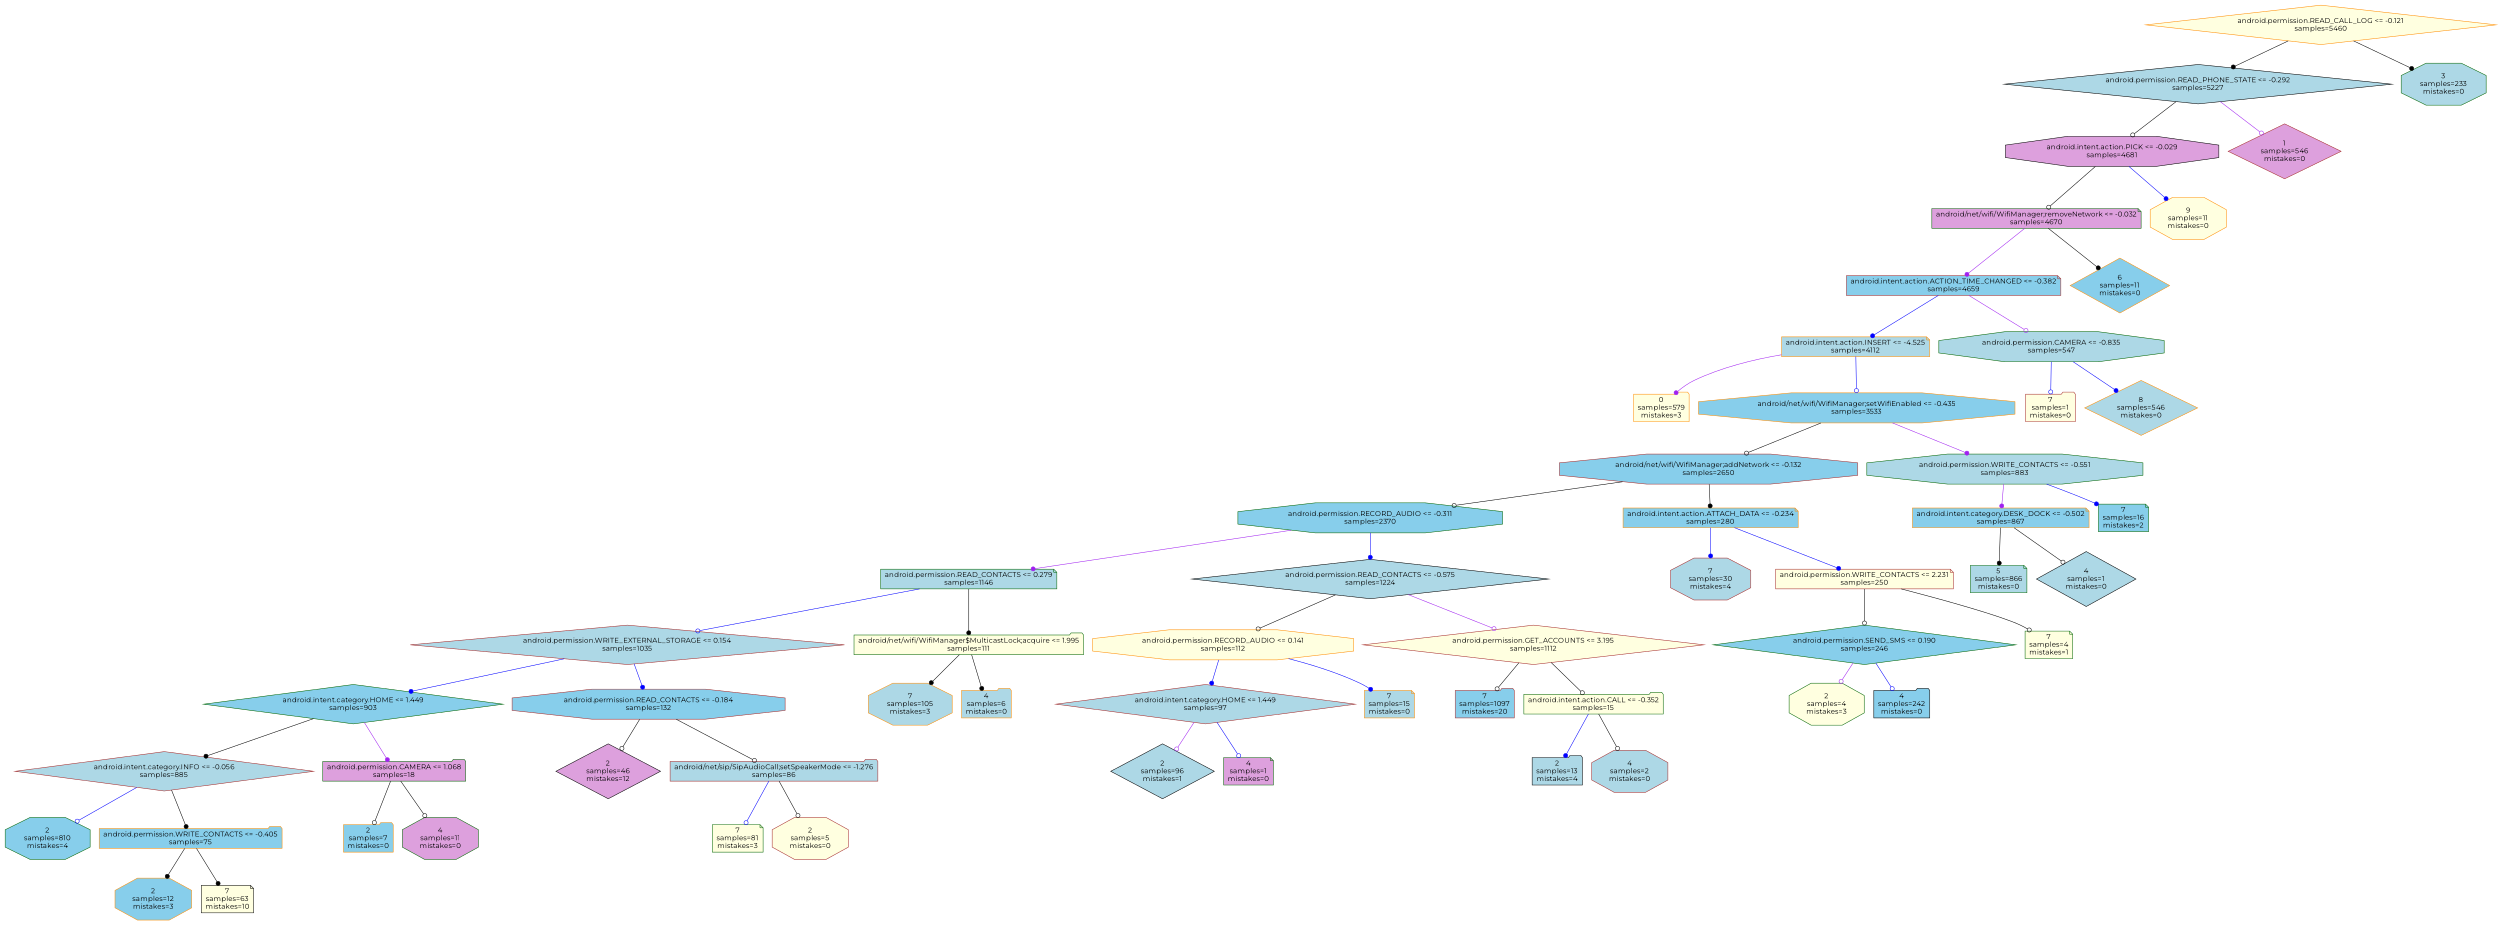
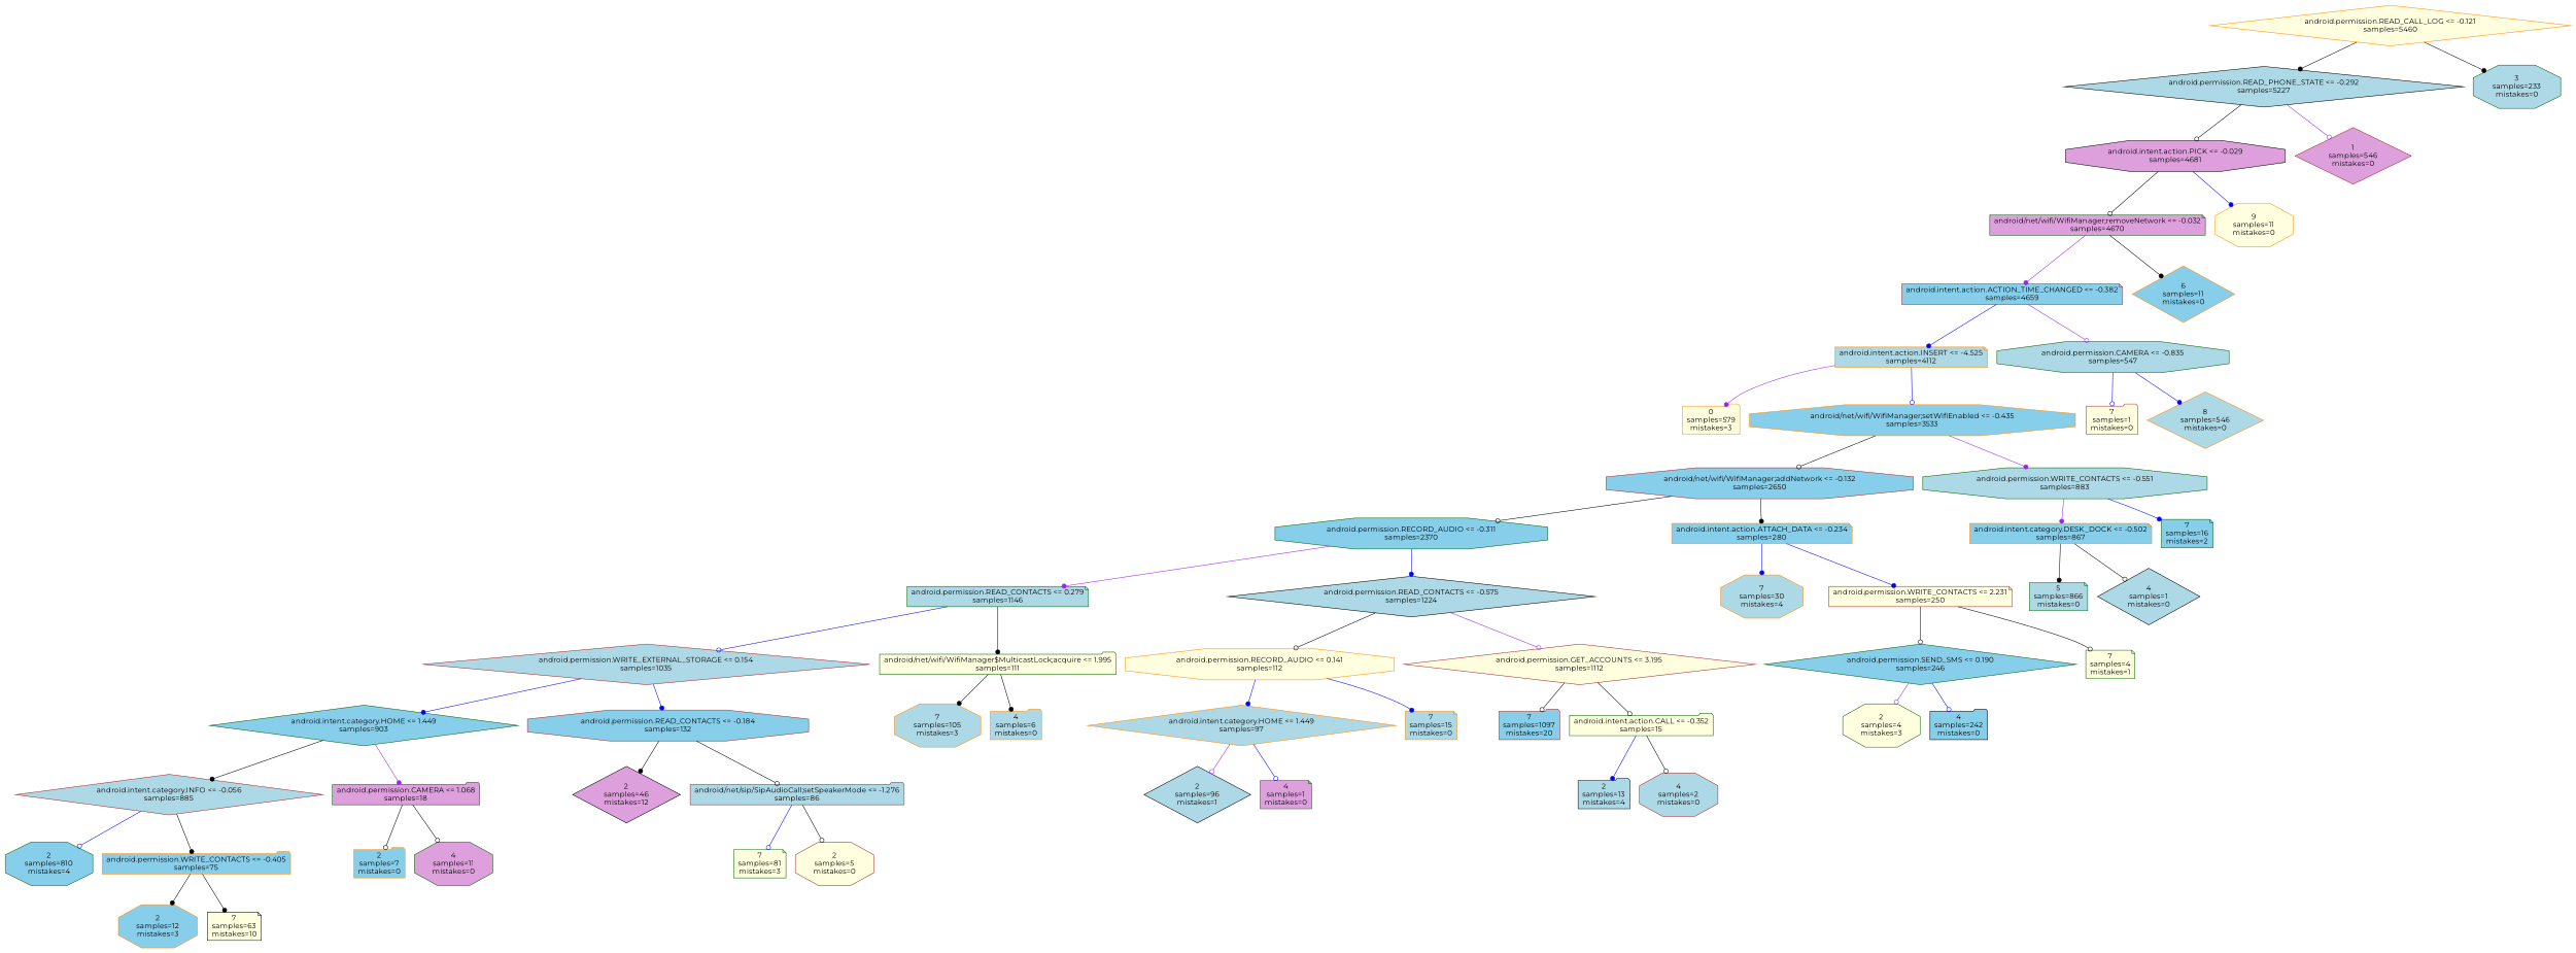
  digraph {
    fontname=Montserrat
    node [color=darkgreen fillcolor=lightblue fontname=Montserrat shape=octagon style=filled]
    edge [arrowhead=dot color=black fontname=Montserrat]
    n1 [color=darkorange fillcolor=lightyellow label="android.permission.READ_CALL_LOG <= -0.121\nsamples=\5460" shape=diamond]
    n2 [color=black label="android.permission.READ_PHONE_STATE <= -0.292\nsamples=\5227" shape=diamond]
    n3 [label="3\nsamples=\233\nmistakes=\0"]
    n4 [color=black fillcolor=plum label="android.intent.action.PICK <= -0.029\nsamples=\4681"]
    n5 [color=brown fillcolor=plum label="1\nsamples=\546\nmistakes=\0" shape=diamond]
    n6 [fillcolor=plum label="android/net/wifi/WifiManager;removeNetwork <= -0.032\nsamples=\4670" shape=note]
    n7 [color=darkorange fillcolor=lightyellow label="9\nsamples=\11\nmistakes=\0"]
    n8 [color=brown fillcolor=skyblue label="android.intent.action.ACTION_TIME_CHANGED <= -0.382\nsamples=\4659" shape=note]
    n9 [color=darkorange fillcolor=skyblue label="6\nsamples=\11\nmistakes=\0" shape=diamond]
    n10 [color=darkorange label="android.intent.action.INSERT <= -4.525\nsamples=\4112" shape=note]
    n11 [label="android.permission.CAMERA <= -0.835\nsamples=\547"]
    n12 [color=darkorange fillcolor=lightyellow label="0\nsamples=\579\nmistakes=\3" shape=folder]
    n13 [color=darkorange fillcolor=skyblue label="android/net/wifi/WifiManager;setWifiEnabled <= -0.435\nsamples=\3533"]
    n14 [color=brown fillcolor=lightyellow label="7\nsamples=\1\nmistakes=\0" shape=folder]
    n15 [color=darkorange label="8\nsamples=\546\nmistakes=\0" shape=diamond]
    n16 [color=brown fillcolor=skyblue label="android/net/wifi/WifiManager;addNetwork <= -0.132\nsamples=\2650"]
    n17 [label="android.permission.WRITE_CONTACTS <= -0.551\nsamples=\883"]
    n18 [fillcolor=skyblue label="android.permission.RECORD_AUDIO <= -0.311\nsamples=\2370"]
    n19 [color=darkorange fillcolor=skyblue label="android.intent.action.ATTACH_DATA <= -0.234\nsamples=\280" shape=note]
    n20 [color=darkorange fillcolor=skyblue label="android.intent.category.DESK_DOCK <= -0.502\nsamples=\867" shape=note]
    n21 [fillcolor=skyblue label="7\nsamples=\16\nmistakes=\2" shape=note]
    n22 [label="android.permission.READ_CONTACTS <= 0.279\nsamples=\1146" shape=note]
    n23 [color=black label="android.permission.READ_CONTACTS <= -0.575\nsamples=\1224" shape=diamond]
-   n24 [color=brown label="7\nsamples=\30\nmistakes=\4"]
+   n24 [color=darkorange label="7\nsamples=\30\nmistakes=\4"]
    n25 [color=brown fillcolor=lightyellow label="android.permission.WRITE_CONTACTS <= 2.231\nsamples=\250" shape=note]
    n26 [label="5\nsamples=\866\nmistakes=\0" shape=note]
    n27 [color=black label="4\nsamples=\1\nmistakes=\0" shape=diamond]
    n28 [color=brown label="android.permission.WRITE_EXTERNAL_STORAGE <= 0.154\nsamples=\1035" shape=diamond]
    n29 [fillcolor=lightyellow label="android/net/wifi/WifiManager$MulticastLock;acquire <= 1.995\nsamples=\111" shape=folder]
    n30 [color=darkorange fillcolor=lightyellow label="android.permission.RECORD_AUDIO <= 0.141\nsamples=\112"]
    n31 [color=brown fillcolor=lightyellow label="android.permission.GET_ACCOUNTS <= 3.195\nsamples=\1112" shape=diamond]
    n32 [fillcolor=skyblue label="android.permission.SEND_SMS <= 0.190\nsamples=\246" shape=diamond]
    n33 [fillcolor=lightyellow label="7\nsamples=\4\nmistakes=\1" shape=note]
    n34 [fillcolor=skyblue label="android.intent.category.HOME <= 1.449\nsamples=\903" shape=diamond]
    n35 [color=brown fillcolor=skyblue label="android.permission.READ_CONTACTS <= -0.184\nsamples=\132"]
    n36 [color=darkorange label="7\nsamples=\105\nmistakes=\3"]
    n37 [color=darkorange label="4\nsamples=\6\nmistakes=\0" shape=folder]
-   n38 [color=brown label="android.intent.category.HOME <= 1.449\nsamples=\97" shape=diamond]
+   n38 [color=darkorange label="android.intent.category.HOME <= 1.449\nsamples=\97" shape=diamond]
    n39 [color=darkorange label="7\nsamples=\15\nmistakes=\0" shape=note]
    n40 [color=brown fillcolor=skyblue label="7\nsamples=\1097\nmistakes=\20" shape=folder]
    n41 [fillcolor=lightyellow label="android.intent.action.CALL <= -0.352\nsamples=\15" shape=folder]
    n42 [fillcolor=lightyellow label="2\nsamples=\4\nmistakes=\3"]
    n43 [color=black fillcolor=skyblue label="4\nsamples=\242\nmistakes=\0" shape=folder]
    n44 [color=brown label="android.intent.category.INFO <= -0.056\nsamples=\885" shape=diamond]
    n45 [fillcolor=plum label="android.permission.CAMERA <= 1.068\nsamples=\18" shape=folder]
    n46 [color=black fillcolor=plum label="2\nsamples=\46\nmistakes=\12" shape=diamond]
    n47 [color=brown label="android/net/sip/SipAudioCall;setSpeakerMode <= -1.276\nsamples=\86" shape=folder]
    n48 [color=black label="2\nsamples=\96\nmistakes=\1" shape=diamond]
    n49 [fillcolor=plum label="4\nsamples=\1\nmistakes=\0" shape=note]
    n50 [color=black label="2\nsamples=\13\nmistakes=\4" shape=folder]
    n51 [color=brown label="4\nsamples=\2\nmistakes=\0"]
    n52 [fillcolor=skyblue label="2\nsamples=\810\nmistakes=\4"]
    n53 [color=darkorange fillcolor=skyblue label="android.permission.WRITE_CONTACTS <= -0.405\nsamples=\75" shape=folder]
    n54 [color=darkorange fillcolor=skyblue label="2\nsamples=\7\nmistakes=\0" shape=folder]
    n55 [fillcolor=plum label="4\nsamples=\11\nmistakes=\0"]
    n56 [fillcolor=lightyellow label="7\nsamples=\81\nmistakes=\3" shape=note]
    n57 [color=brown fillcolor=lightyellow label="2\nsamples=\5\nmistakes=\0"]
    n58 [color=darkorange fillcolor=skyblue label="2\nsamples=\12\nmistakes=\3"]
    n59 [color=black fillcolor=lightyellow label="7\nsamples=\63\nmistakes=\10" shape=note]
    n1 -> n2
    n1 -> n3
    n2 -> n4 [arrowhead=odot]
    n2 -> n5 [arrowhead=odot color=purple]
    n4 -> n6 [arrowhead=odot]
    n4 -> n7 [color=blue]
    n6 -> n8 [color=purple]
    n6 -> n9
    n8 -> n10 [color=blue]
    n8 -> n11 [arrowhead=odot color=purple]
    n10 -> n12 [color=purple]
    n10 -> n13 [arrowhead=odot color=blue]
    n11 -> n14 [arrowhead=odot color=blue]
    n11 -> n15 [color=blue]
    n13 -> n16 [arrowhead=odot]
    n13 -> n17 [color=purple]
    n16 -> n18 [arrowhead=odot]
    n16 -> n19
    n17 -> n20 [color=purple]
    n17 -> n21 [color=blue]
    n18 -> n22 [color=purple]
    n18 -> n23 [color=blue]
    n19 -> n24 [color=blue]
    n19 -> n25 [color=blue]
    n20 -> n26
    n20 -> n27 [arrowhead=odot]
    n22 -> n28 [arrowhead=odot color=blue]
    n22 -> n29
    n23 -> n30 [arrowhead=odot]
    n23 -> n31 [arrowhead=odot color=purple]
    n25 -> n32 [arrowhead=odot]
    n25 -> n33 [arrowhead=odot]
    n28 -> n34 [color=blue]
    n28 -> n35 [color=blue]
    n29 -> n36
    n29 -> n37
    n30 -> n38 [color=blue]
    n30 -> n39 [color=blue]
    n31 -> n40 [arrowhead=odot]
    n31 -> n41 [arrowhead=odot]
    n32 -> n42 [arrowhead=odot color=purple]
    n32 -> n43 [arrowhead=odot color=blue]
    n34 -> n44
    n34 -> n45 [color=purple]
-   n35 -> n46 [arrowhead=odot]
+   n35 -> n46
    n35 -> n47 [arrowhead=odot]
    n38 -> n48 [arrowhead=odot color=purple]
    n38 -> n49 [arrowhead=odot color=blue]
    n41 -> n50 [color=blue]
    n41 -> n51 [arrowhead=odot]
    n44 -> n52 [arrowhead=odot color=blue]
    n44 -> n53
    n45 -> n54 [arrowhead=odot]
    n45 -> n55 [arrowhead=odot]
    n47 -> n56 [arrowhead=odot color=blue]
    n47 -> n57 [arrowhead=odot]
    n53 -> n58
    n53 -> n59
  }
